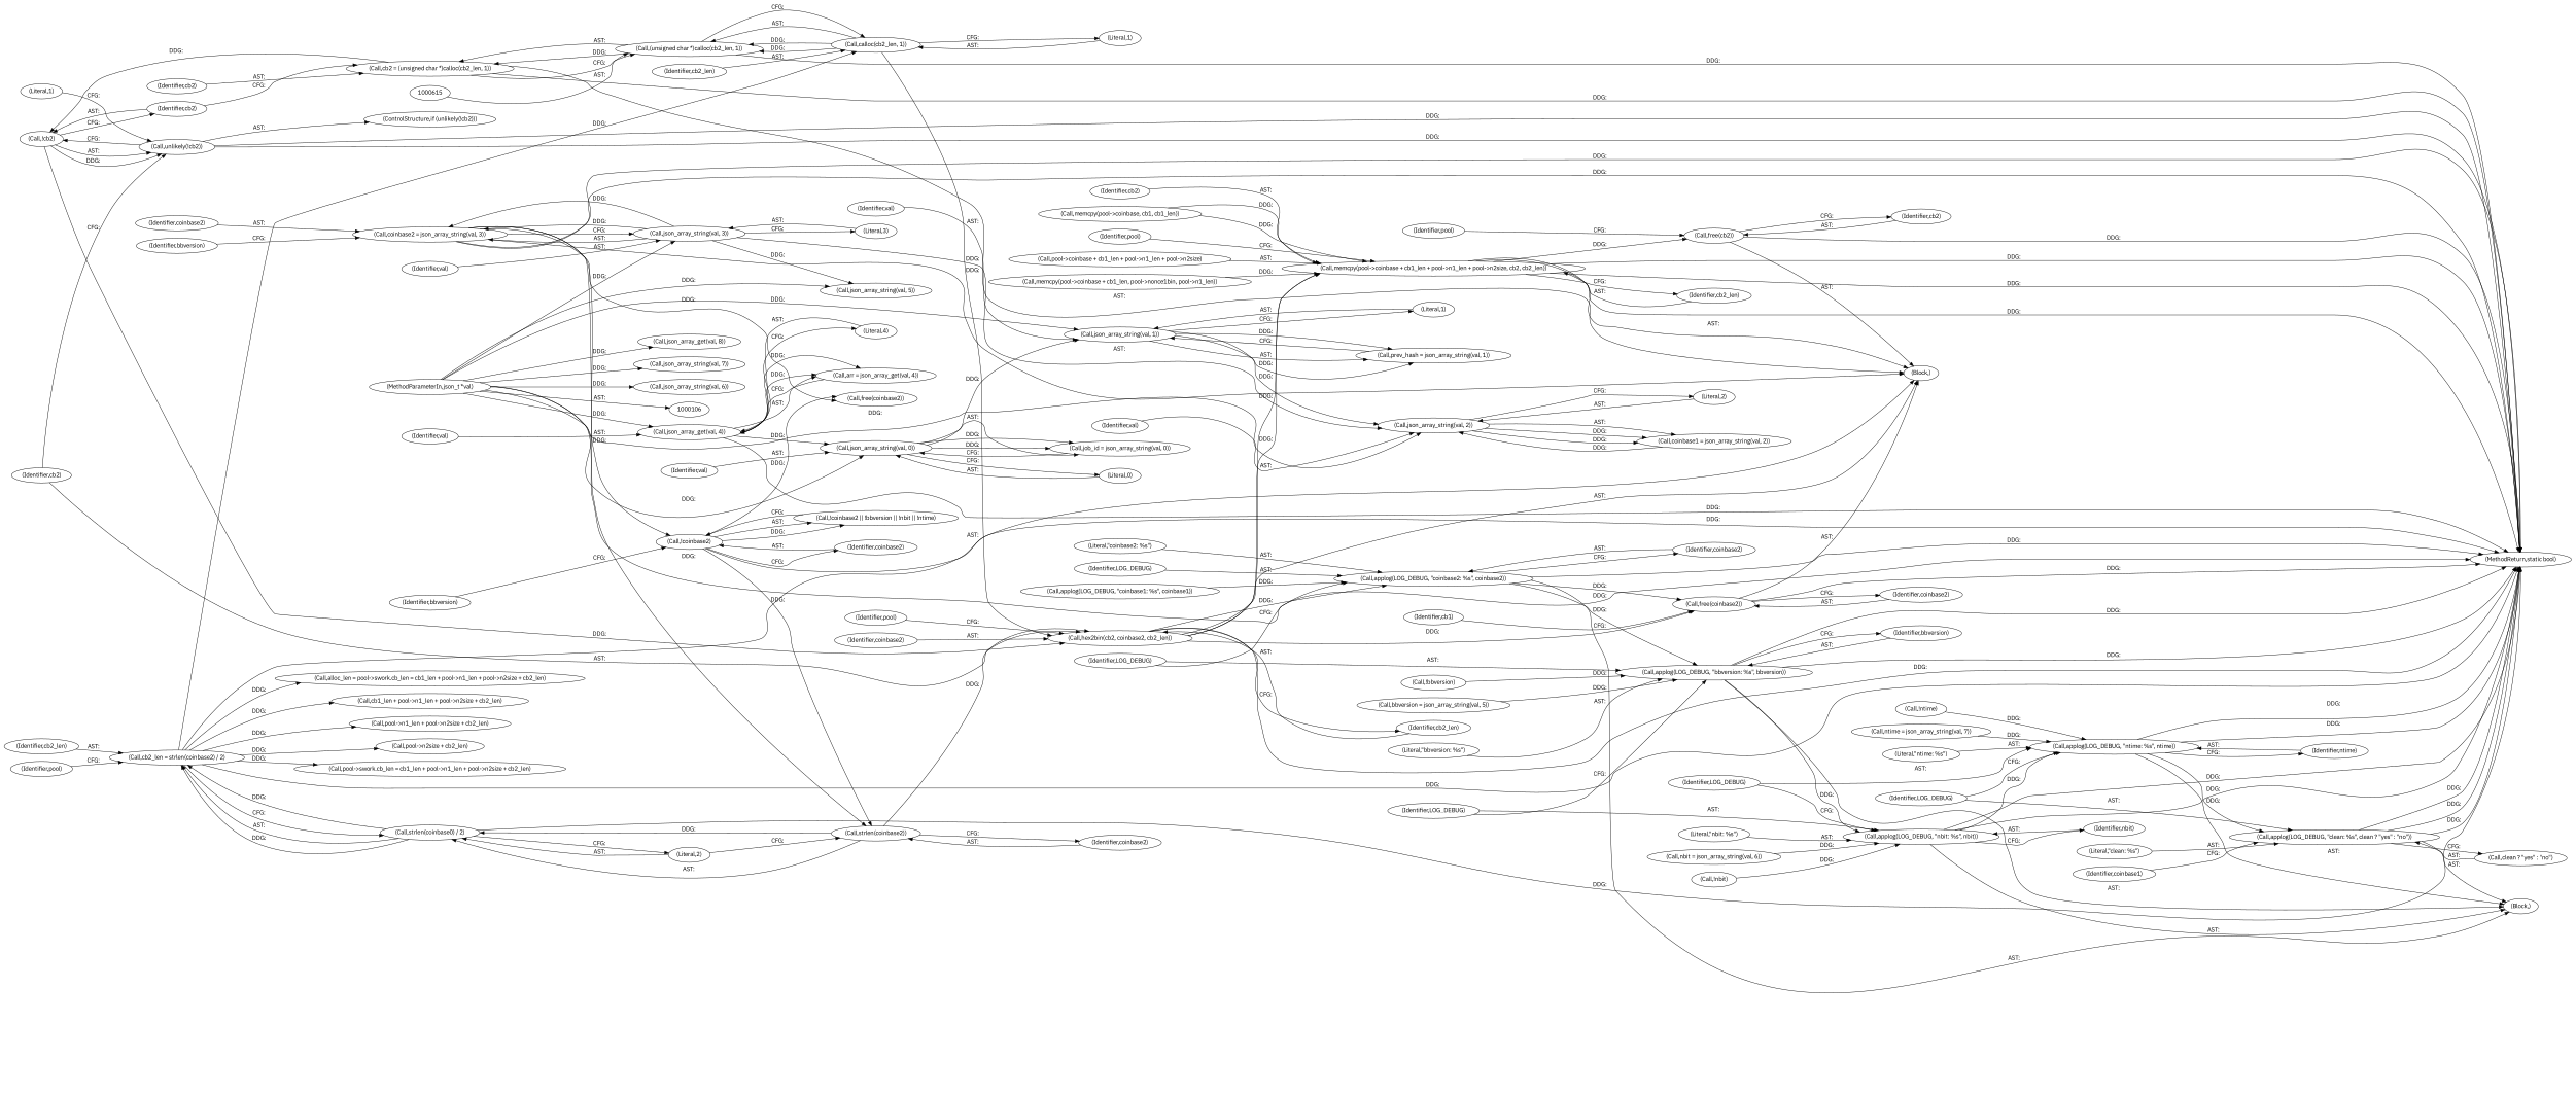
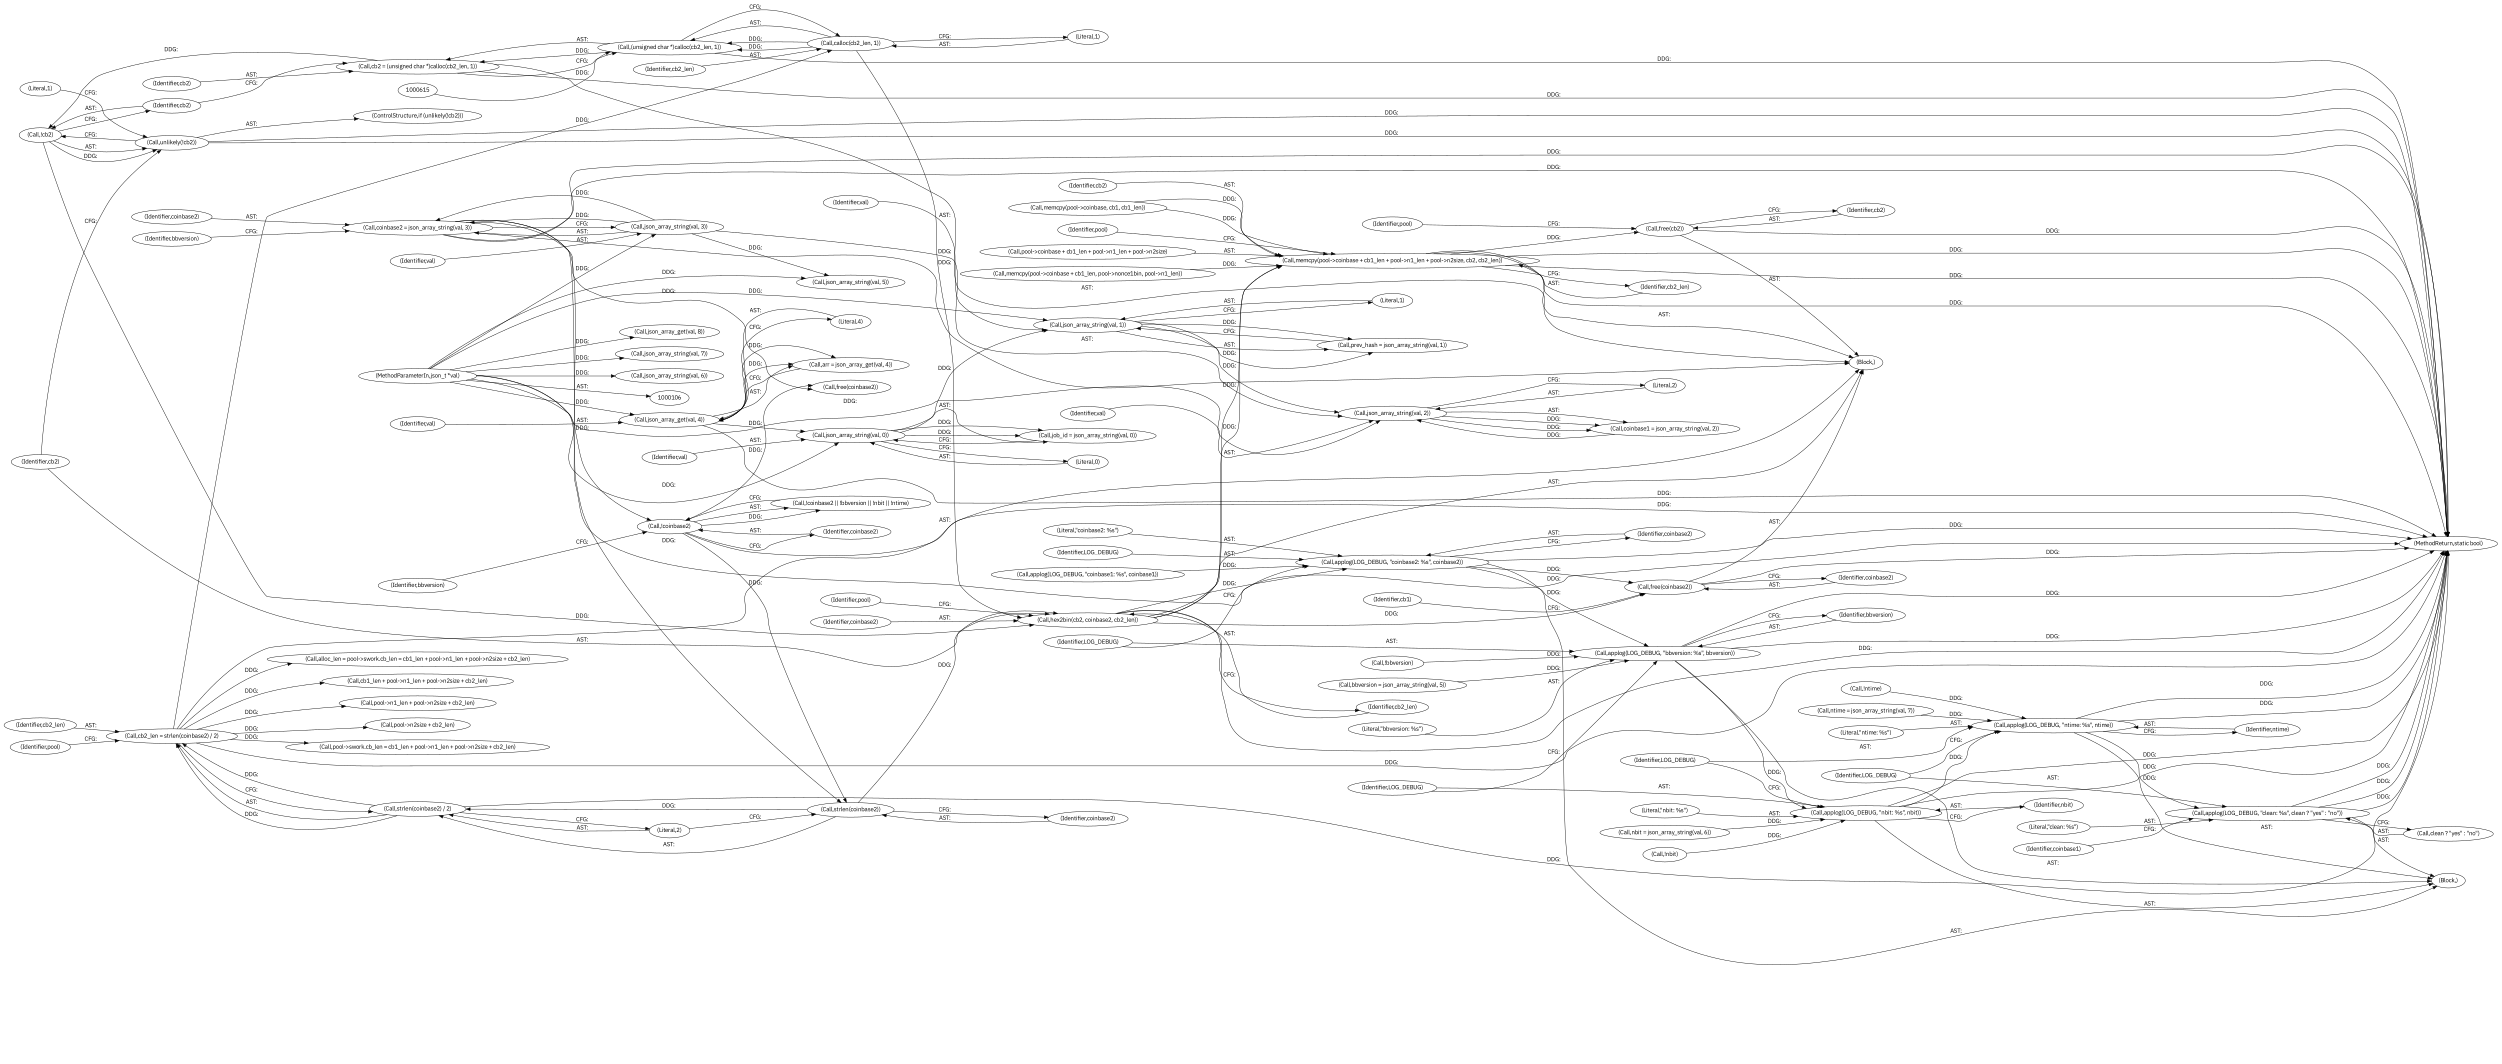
  digraph {
    fontname="IBM Plex Sans"
    rankdir=LR
    node [fontname="IBM Plex Sans"]
    edge [fontname="IBM Plex Sans"]
    n1 [label="(Call,!cb2)"]
    n2 [label="(Call,unlikely(!cb2))"]
    n3 [label="(Call,hex2bin(cb2, coinbase2, cb2_len))"]
    n4 [label="(Identifier,cb2)"]
    n5 [label="(MethodReturn,static bool)"]
    n6 [label="(ControlStructure,if (unlikely(!cb2)))"]
    n7 [label="(Block,)"]
    n8 [label="(Call,memcpy(pool->coinbase + cb1_len + pool->n1_len + pool->n2size, cb2, cb2_len))"]
    n9 [label="(Call,applog(LOG_DEBUG, \"coinbase2: %s\", coinbase2))"]
    n10 [label="(Call,free(coinbase2))"]
    n11 [label="(Identifier,cb2_len)"]
    n12 [label="(Call,cb2 = (unsigned char *)calloc(cb2_len, 1))"]
    n13 [label="(Call,(unsigned char *)calloc(cb2_len, 1))"]
    n14 [label="(Call,calloc(cb2_len, 1))"]
    n15 [label="(Literal,1)"]
    n16 [label="(Call,cb2_len = strlen(coinbase2) / 2)"]
-   n17 [label="(Call,strlen(coinbase0) / 2)"]
+   n17 [label="(Call,strlen(coinbase2) / 2)"]
    n18 [label="(Call,alloc_len = pool->swork.cb_len = cb1_len + pool->n1_len + pool->n2size + cb2_len)"]
    n19 [label="(Call,cb1_len + pool->n1_len + pool->n2size + cb2_len)"]
    n20 [label="(Call,pool->n1_len + pool->n2size + cb2_len)"]
    n21 [label="(Call,pool->n2size + cb2_len)"]
    n22 [label="(Call,pool->swork.cb_len = cb1_len + pool->n1_len + pool->n2size + cb2_len)"]
    n23 [label="(Literal,2)"]
    n24 [label="(Call,strlen(coinbase2))"]
    n25 [label="(Identifier,coinbase2)"]
    n26 [label="(Call,coinbase2 = json_array_string(val, 3))"]
    n27 [label="(Call,json_array_string(val, 3))"]
    n28 [label="(Call,!coinbase2)"]
    n29 [label="(Call,free(coinbase2))"]
-   n30 [label="(Literal,3)"]
    n31 [label="(Call,json_array_string(val, 5))"]
    n32 [label="(Call,json_array_string(val, 2))"]
    n33 [label="(Call,!coinbase2 || !bbversion || !nbit || !ntime)"]
    n34 [label="(Identifier,coinbase2)"]
    n35 [label="(Literal,2)"]
    n36 [label="(Call,coinbase1 = json_array_string(val, 2))"]
    n37 [label="(Call,json_array_string(val, 1))"]
    n38 [label="(Literal,1)"]
    n39 [label="(Call,prev_hash = json_array_string(val, 1))"]
    n40 [label="(Call,json_array_string(val, 0))"]
    n41 [label="(Call,job_id = json_array_string(val, 0))"]
    n42 [label="(Literal,0)"]
    n43 [label="(Call,json_array_get(val, 4))"]
    n44 [label="(Call,arr = json_array_get(val, 4))"]
    n45 [label="(Literal,4)"]
    n46 [label="(MethodParameterIn,json_t *val)"]
    n47 [label="(Call,json_array_get(val, 8))"]
    n48 [label="(Call,json_array_string(val, 7))"]
    n49 [label="(Call,json_array_string(val, 6))"]
    1000106
    n51 [label="(Call,free(cb2))"]
    n52 [label="(Identifier,cb2_len)"]
    n53 [label="(Call,applog(LOG_DEBUG, \"bbversion: %s\", bbversion))"]
    n54 [label="(Block,)"]
    n55 [label="(Identifier,coinbase2)"]
    n56 [label="(Identifier,coinbase2)"]
    n57 [label="(Identifier,cb2)"]
    n58 [label="(Call,applog(LOG_DEBUG, \"nbit: %s\", nbit))"]
    n59 [label="(Identifier,bbversion)"]
    n60 [label="(Call,applog(LOG_DEBUG, \"ntime: %s\", ntime))"]
    n61 [label="(Identifier,nbit)"]
    n62 [label="(Call,applog(LOG_DEBUG, \"clean: %s\", clean ? \"yes\" : \"no\"))"]
    n63 [label="(Identifier,ntime)"]
    n64 [label="(Call,clean ? \"yes\" : \"no\")"]
    n65 [label="(Call,memcpy(pool->coinbase + cb1_len, pool->nonce1bin, pool->n1_len))"]
    n66 [label="(Identifier,bbversion)"]
    n67 [label="(Identifier,LOG_DEBUG)"]
    n68 [label="(Identifier,cb2)"]
    n69 [label="(Identifier,coinbase2)"]
    n70 [label="(Identifier,val)"]
    n71 [label="(Call,applog(LOG_DEBUG, \"coinbase1: %s\", coinbase1))"]
    n72 [label="(Identifier,bbversion)"]
    n73 [label="(Identifier,LOG_DEBUG)"]
    n74 [label="(Identifier,pool)"]
    n75 [label="(Identifier,cb2)"]
    n76 [label="(Literal,\"ntime: %s\")"]
    n77 [label="(Identifier,coinbase1)"]
    n78 [label="(Literal,1)"]
    n79 [label="(Identifier,cb2_len)"]
    n80 [label="(Call,!bbversion)"]
    n81 [label="(Identifier,cb2_len)"]
    n82 [label="(Literal,\"coinbase2: %s\")"]
    n83 [label="(Identifier,cb1)"]
    n84 [label="(Call,memcpy(pool->coinbase, cb1, cb1_len))"]
    n85 [label="(Identifier,coinbase2)"]
    n86 [label="(Identifier,pool)"]
    n87 [label="(Identifier,LOG_DEBUG)"]
    n88 [label="(Call,bbversion = json_array_string(val, 5))"]
    n89 [label="(Call,!nbit)"]
    n90 [label="(Literal,\"clean: %s\")"]
    n91 [label="(Literal,\"nbit: %s\")"]
    n92 [label="(Call,pool->coinbase + cb1_len + pool->n1_len + pool->n2size)"]
    n93 [label="(Call,nbit = json_array_string(val, 6))"]
    n94 [label="(Literal,\"bbversion: %s\")"]
    n95 [label="(Call,!ntime)"]
    n96 [label="(Identifier,val)"]
    n97 [label="(Identifier,cb2)"]
    n98 [label="(Call,ntime = json_array_string(val, 7))"]
    n99 [label="(Identifier,val)"]
    n100 [label="(Identifier,val)"]
    n101 [label="(Identifier,pool)"]
    n102 [label="(Identifier,pool)"]
    n103 [label="(Identifier,LOG_DEBUG)"]
    n104 [label="(Identifier,LOG_DEBUG)"]
    n105 [label="(Identifier,val)"]
    1000615
    n1 -> n2 [label="AST: "]
    n1 -> n2 [label="DDG: "]
    n1 -> n3 [label="DDG: "]
    n1 -> n4 [label="CFG: "]
    n2 -> n1 [label="CFG: "]
    n2 -> n5 [label="DDG: "]
    n2 -> n5 [label="DDG: "]
    n2 -> n6 [label="AST: "]
    n3 -> n5 [label="DDG: "]
    n3 -> n7 [label="AST: "]
    n3 -> n8 [label="DDG: "]
    n3 -> n8 [label="DDG: "]
    n3 -> n9 [label="DDG: "]
    n3 -> n10 [label="DDG: "]
    n3 -> n11 [label="CFG: "]
    n4 -> n1 [label="AST: "]
    n4 -> n12 [label="CFG: "]
    n8 -> n5 [label="DDG: "]
    n8 -> n5 [label="DDG: "]
    n8 -> n5 [label="DDG: "]
    n8 -> n7 [label="AST: "]
    n8 -> n51 [label="DDG: "]
    n8 -> n52 [label="CFG: "]
    n9 -> n5 [label="DDG: "]
    n9 -> n10 [label="DDG: "]
    n9 -> n53 [label="DDG: "]
    n9 -> n54 [label="AST: "]
    n9 -> n55 [label="CFG: "]
    n10 -> n5 [label="DDG: "]
    n10 -> n7 [label="AST: "]
    n10 -> n56 [label="CFG: "]
    n11 -> n3 [label="AST: "]
    n12 -> n1 [label="DDG: "]
    n12 -> n5 [label="DDG: "]
    n12 -> n7 [label="AST: "]
    n12 -> n13 [label="CFG: "]
    n13 -> n5 [label="DDG: "]
    n13 -> n12 [label="AST: "]
    n13 -> n12 [label="DDG: "]
    n13 -> n14 [label="CFG: "]
    n14 -> n3 [label="DDG: "]
    n14 -> n13 [label="AST: "]
    n14 -> n13 [label="DDG: "]
    n14 -> n13 [label="DDG: "]
    n14 -> n15 [label="CFG: "]
    n15 -> n14 [label="AST: "]
    n16 -> n5 [label="DDG: "]
    n16 -> n7 [label="AST: "]
    n16 -> n14 [label="DDG: "]
    n16 -> n17 [label="CFG: "]
    n16 -> n18 [label="DDG: "]
    n16 -> n19 [label="DDG: "]
    n16 -> n20 [label="DDG: "]
    n16 -> n21 [label="DDG: "]
    n16 -> n22 [label="DDG: "]
    n17 -> n5 [label="DDG: "]
    n17 -> n16 [label="AST: "]
    n17 -> n16 [label="DDG: "]
    n17 -> n16 [label="DDG: "]
    n17 -> n23 [label="CFG: "]
    n23 -> n17 [label="AST: "]
    n23 -> n24 [label="CFG: "]
    n24 -> n3 [label="DDG: "]
    n24 -> n17 [label="AST: "]
    n24 -> n17 [label="DDG: "]
    n24 -> n25 [label="CFG: "]
    n25 -> n24 [label="AST: "]
    n26 -> n5 [label="DDG: "]
    n26 -> n5 [label="DDG: "]
    n26 -> n7 [label="AST: "]
    n26 -> n24 [label="DDG: "]
    n26 -> n27 [label="CFG: "]
    n26 -> n28 [label="DDG: "]
    n26 -> n29 [label="DDG: "]
    n27 -> n26 [label="AST: "]
    n27 -> n26 [label="DDG: "]
    n27 -> n26 [label="DDG: "]
-   n27 -> n30 [label="CFG: "]
    n27 -> n31 [label="DDG: "]
    n27 -> n32 [label="DDG: "]
    n28 -> n5 [label="DDG: "]
    n28 -> n24 [label="DDG: "]
    n28 -> n29 [label="DDG: "]
    n28 -> n33 [label="AST: "]
    n28 -> n33 [label="DDG: "]
    n28 -> n34 [label="CFG: "]
-   n30 -> n27 [label="AST: "]
    n32 -> n35 [label="CFG: "]
    n32 -> n36 [label="AST: "]
    n32 -> n36 [label="DDG: "]
    n32 -> n36 [label="DDG: "]
    n33 -> n28 [label="CFG: "]
    n34 -> n28 [label="AST: "]
    n35 -> n32 [label="AST: "]
    n36 -> n32 [label="DDG: "]
    n37 -> n32 [label="DDG: "]
    n37 -> n38 [label="CFG: "]
    n37 -> n39 [label="AST: "]
    n37 -> n39 [label="DDG: "]
    n37 -> n39 [label="DDG: "]
    n38 -> n37 [label="AST: "]
    n39 -> n37 [label="CFG: "]
    n40 -> n37 [label="DDG: "]
    n40 -> n41 [label="AST: "]
    n40 -> n41 [label="DDG: "]
    n40 -> n41 [label="DDG: "]
    n40 -> n42 [label="CFG: "]
    n41 -> n40 [label="CFG: "]
    n42 -> n40 [label="AST: "]
    n43 -> n5 [label="DDG: "]
    n43 -> n40 [label="DDG: "]
    n43 -> n44 [label="AST: "]
    n43 -> n44 [label="DDG: "]
    n43 -> n44 [label="DDG: "]
    n43 -> n45 [label="CFG: "]
    n44 -> n43 [label="CFG: "]
    n45 -> n43 [label="AST: "]
    n46 -> n5 [label="DDG: "]
    n46 -> n27 [label="DDG: "]
    n46 -> n31 [label="DDG: "]
    n46 -> n32 [label="DDG: "]
    n46 -> n37 [label="DDG: "]
    n46 -> n40 [label="DDG: "]
    n46 -> n43 [label="DDG: "]
    n46 -> n47 [label="DDG: "]
    n46 -> n48 [label="DDG: "]
    n46 -> n49 [label="DDG: "]
    n46 -> 1000106 [label="AST: "]
    n51 -> n5 [label="DDG: "]
    n51 -> n7 [label="AST: "]
    n51 -> n57 [label="CFG: "]
    n52 -> n8 [label="AST: "]
    n53 -> n5 [label="DDG: "]
    n53 -> n5 [label="DDG: "]
    n53 -> n54 [label="AST: "]
    n53 -> n58 [label="DDG: "]
    n53 -> n59 [label="CFG: "]
    n55 -> n9 [label="AST: "]
    n56 -> n10 [label="AST: "]
    n57 -> n51 [label="AST: "]
    n58 -> n5 [label="DDG: "]
    n58 -> n5 [label="DDG: "]
    n58 -> n54 [label="AST: "]
    n58 -> n60 [label="DDG: "]
    n58 -> n61 [label="CFG: "]
    n59 -> n53 [label="AST: "]
    n60 -> n5 [label="DDG: "]
    n60 -> n5 [label="DDG: "]
    n60 -> n54 [label="AST: "]
    n60 -> n62 [label="DDG: "]
    n60 -> n63 [label="CFG: "]
    n61 -> n58 [label="AST: "]
    n62 -> n5 [label="DDG: "]
    n62 -> n5 [label="DDG: "]
    n62 -> n5 [label="DDG: "]
    n62 -> n54 [label="AST: "]
    n62 -> n64 [label="CFG: "]
    n63 -> n60 [label="AST: "]
    n64 -> n62 [label="AST: "]
    n65 -> n8 [label="DDG: "]
    n66 -> n26 [label="CFG: "]
    n67 -> n9 [label="CFG: "]
    n67 -> n53 [label="AST: "]
    n68 -> n8 [label="AST: "]
    n69 -> n3 [label="AST: "]
    n70 -> n32 [label="AST: "]
    n71 -> n9 [label="DDG: "]
    n72 -> n28 [label="CFG: "]
    n73 -> n53 [label="CFG: "]
    n73 -> n58 [label="AST: "]
    n74 -> n3 [label="CFG: "]
    n75 -> n12 [label="AST: "]
    n76 -> n60 [label="AST: "]
    n77 -> n62 [label="CFG: "]
    n78 -> n2 [label="CFG: "]
    n79 -> n14 [label="AST: "]
    n80 -> n53 [label="DDG: "]
    n81 -> n16 [label="AST: "]
    n82 -> n9 [label="AST: "]
    n83 -> n10 [label="CFG: "]
    n84 -> n8 [label="DDG: "]
    n84 -> n8 [label="DDG: "]
    n85 -> n26 [label="AST: "]
    n86 -> n8 [label="CFG: "]
    n87 -> n9 [label="AST: "]
    n88 -> n53 [label="DDG: "]
    n89 -> n58 [label="DDG: "]
    n90 -> n62 [label="AST: "]
    n91 -> n58 [label="AST: "]
    n92 -> n8 [label="AST: "]
    n93 -> n58 [label="DDG: "]
    n94 -> n53 [label="AST: "]
    n95 -> n60 [label="DDG: "]
    n96 -> n27 [label="AST: "]
    n97 -> n2 [label="CFG: "]
    n97 -> n3 [label="AST: "]
    n98 -> n60 [label="DDG: "]
    n99 -> n40 [label="AST: "]
    n100 -> n37 [label="AST: "]
    n101 -> n16 [label="CFG: "]
    n102 -> n51 [label="CFG: "]
    n103 -> n60 [label="CFG: "]
    n103 -> n62 [label="AST: "]
    n104 -> n58 [label="CFG: "]
    n104 -> n60 [label="AST: "]
    n105 -> n43 [label="AST: "]
-   1000615 -> n13 [label="AST: "]
+   1000615 -> n13 [label="DDG: "]
  }
